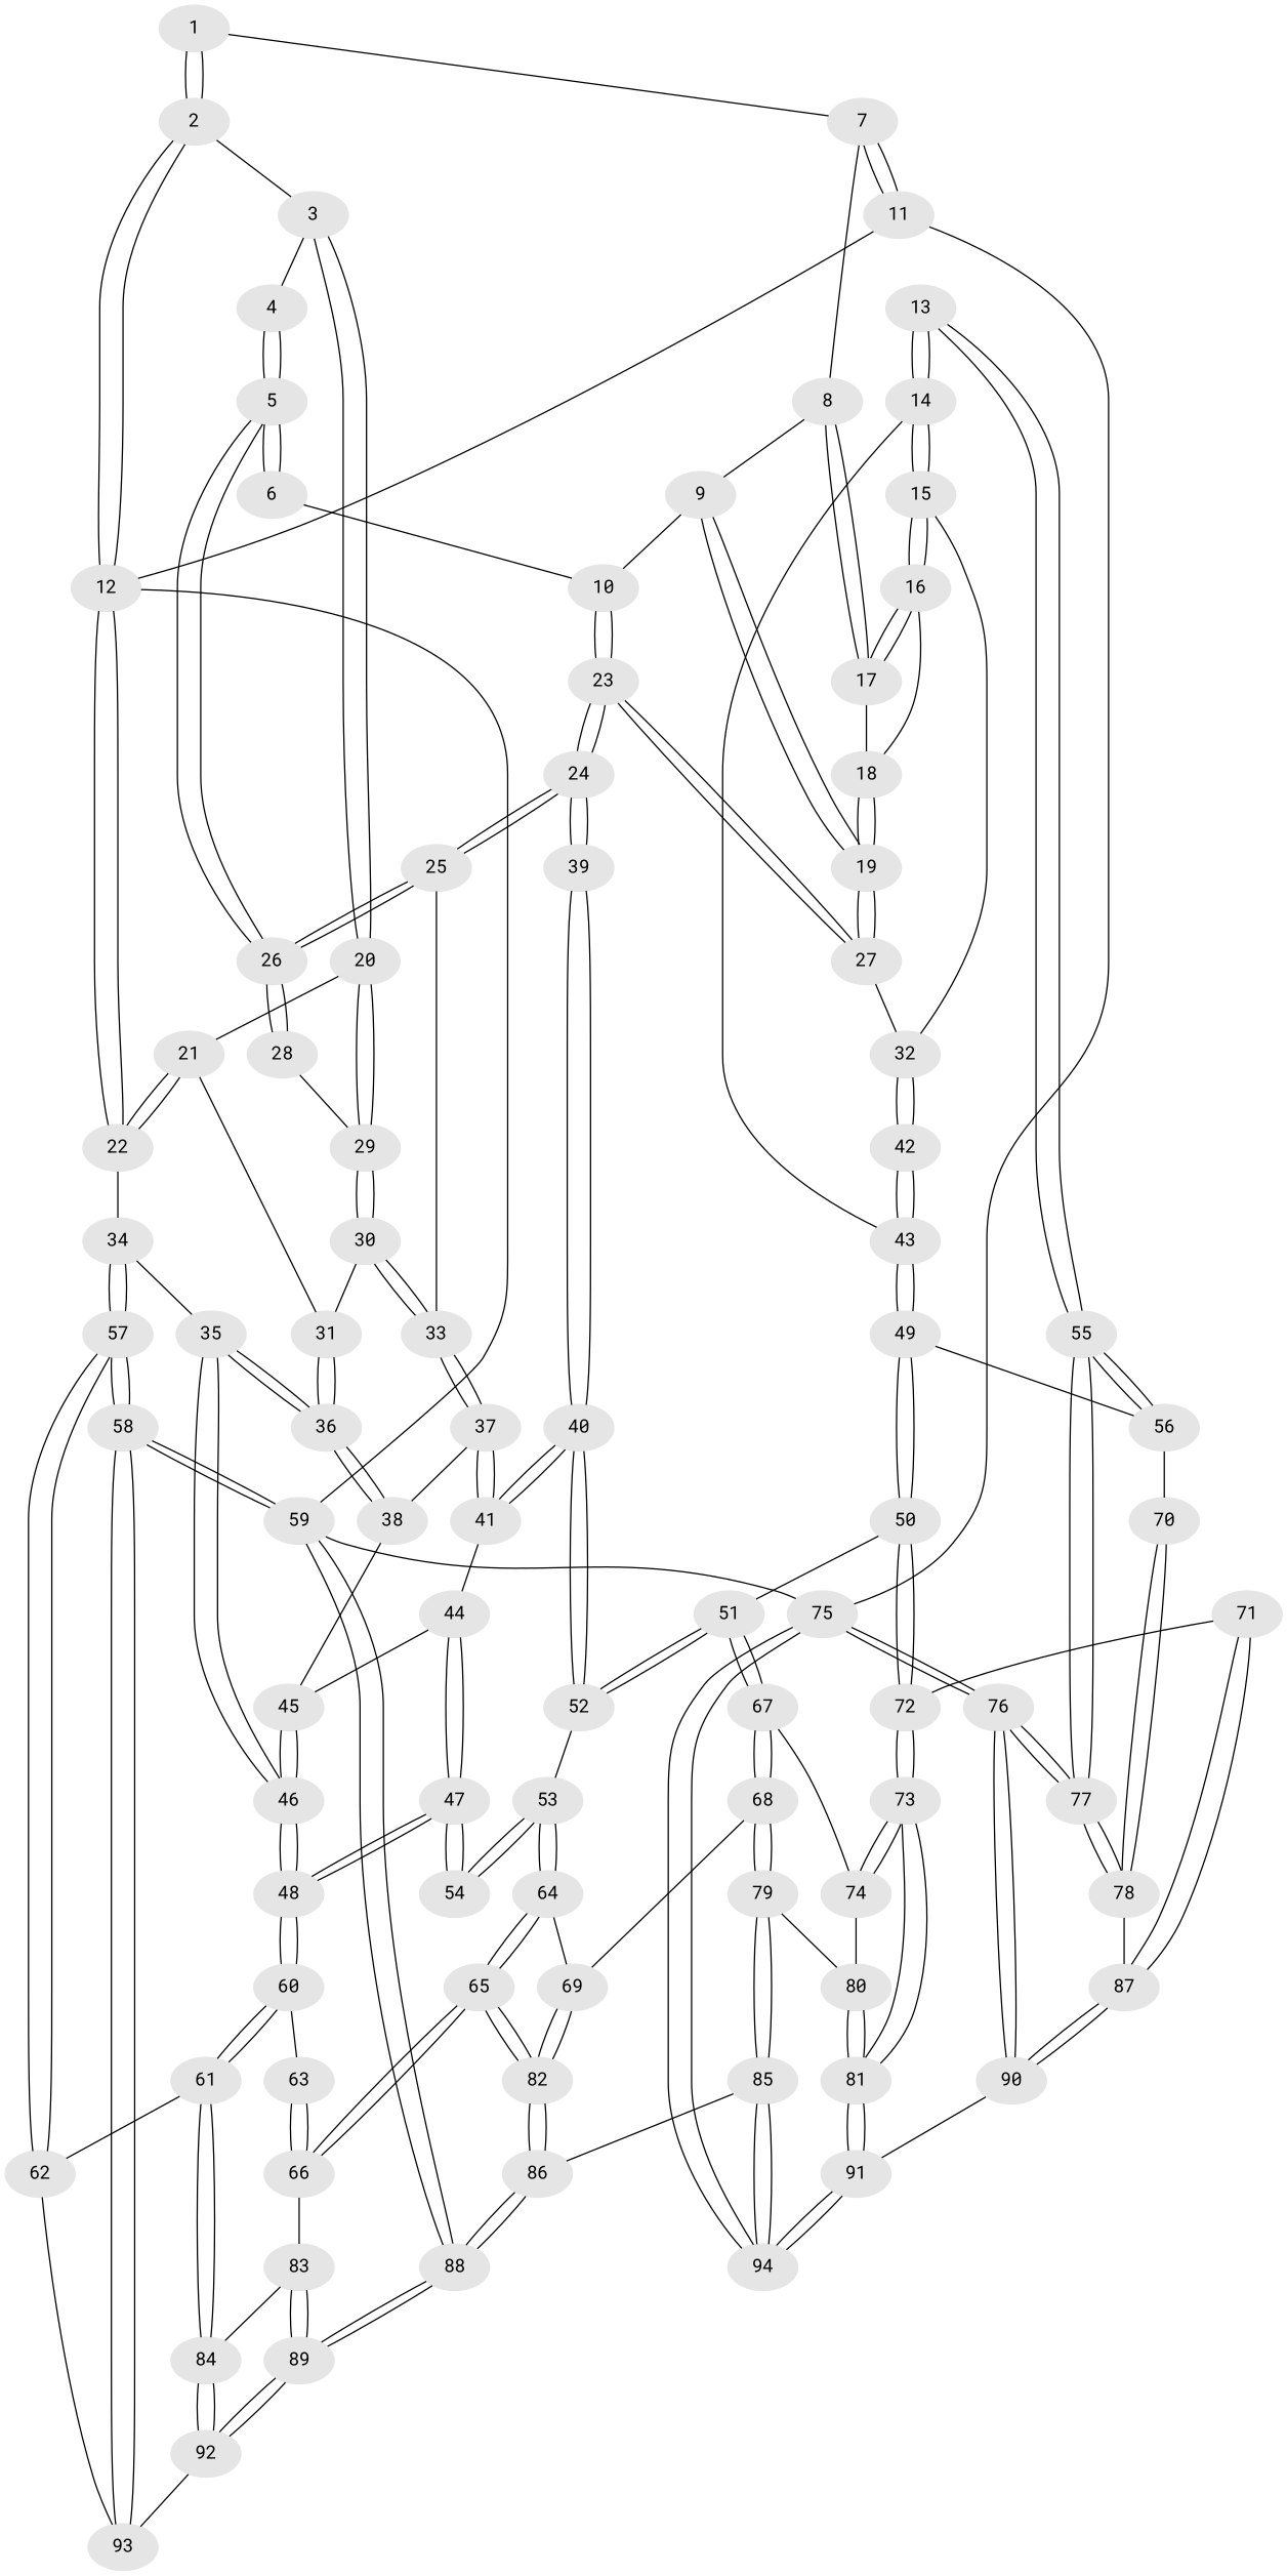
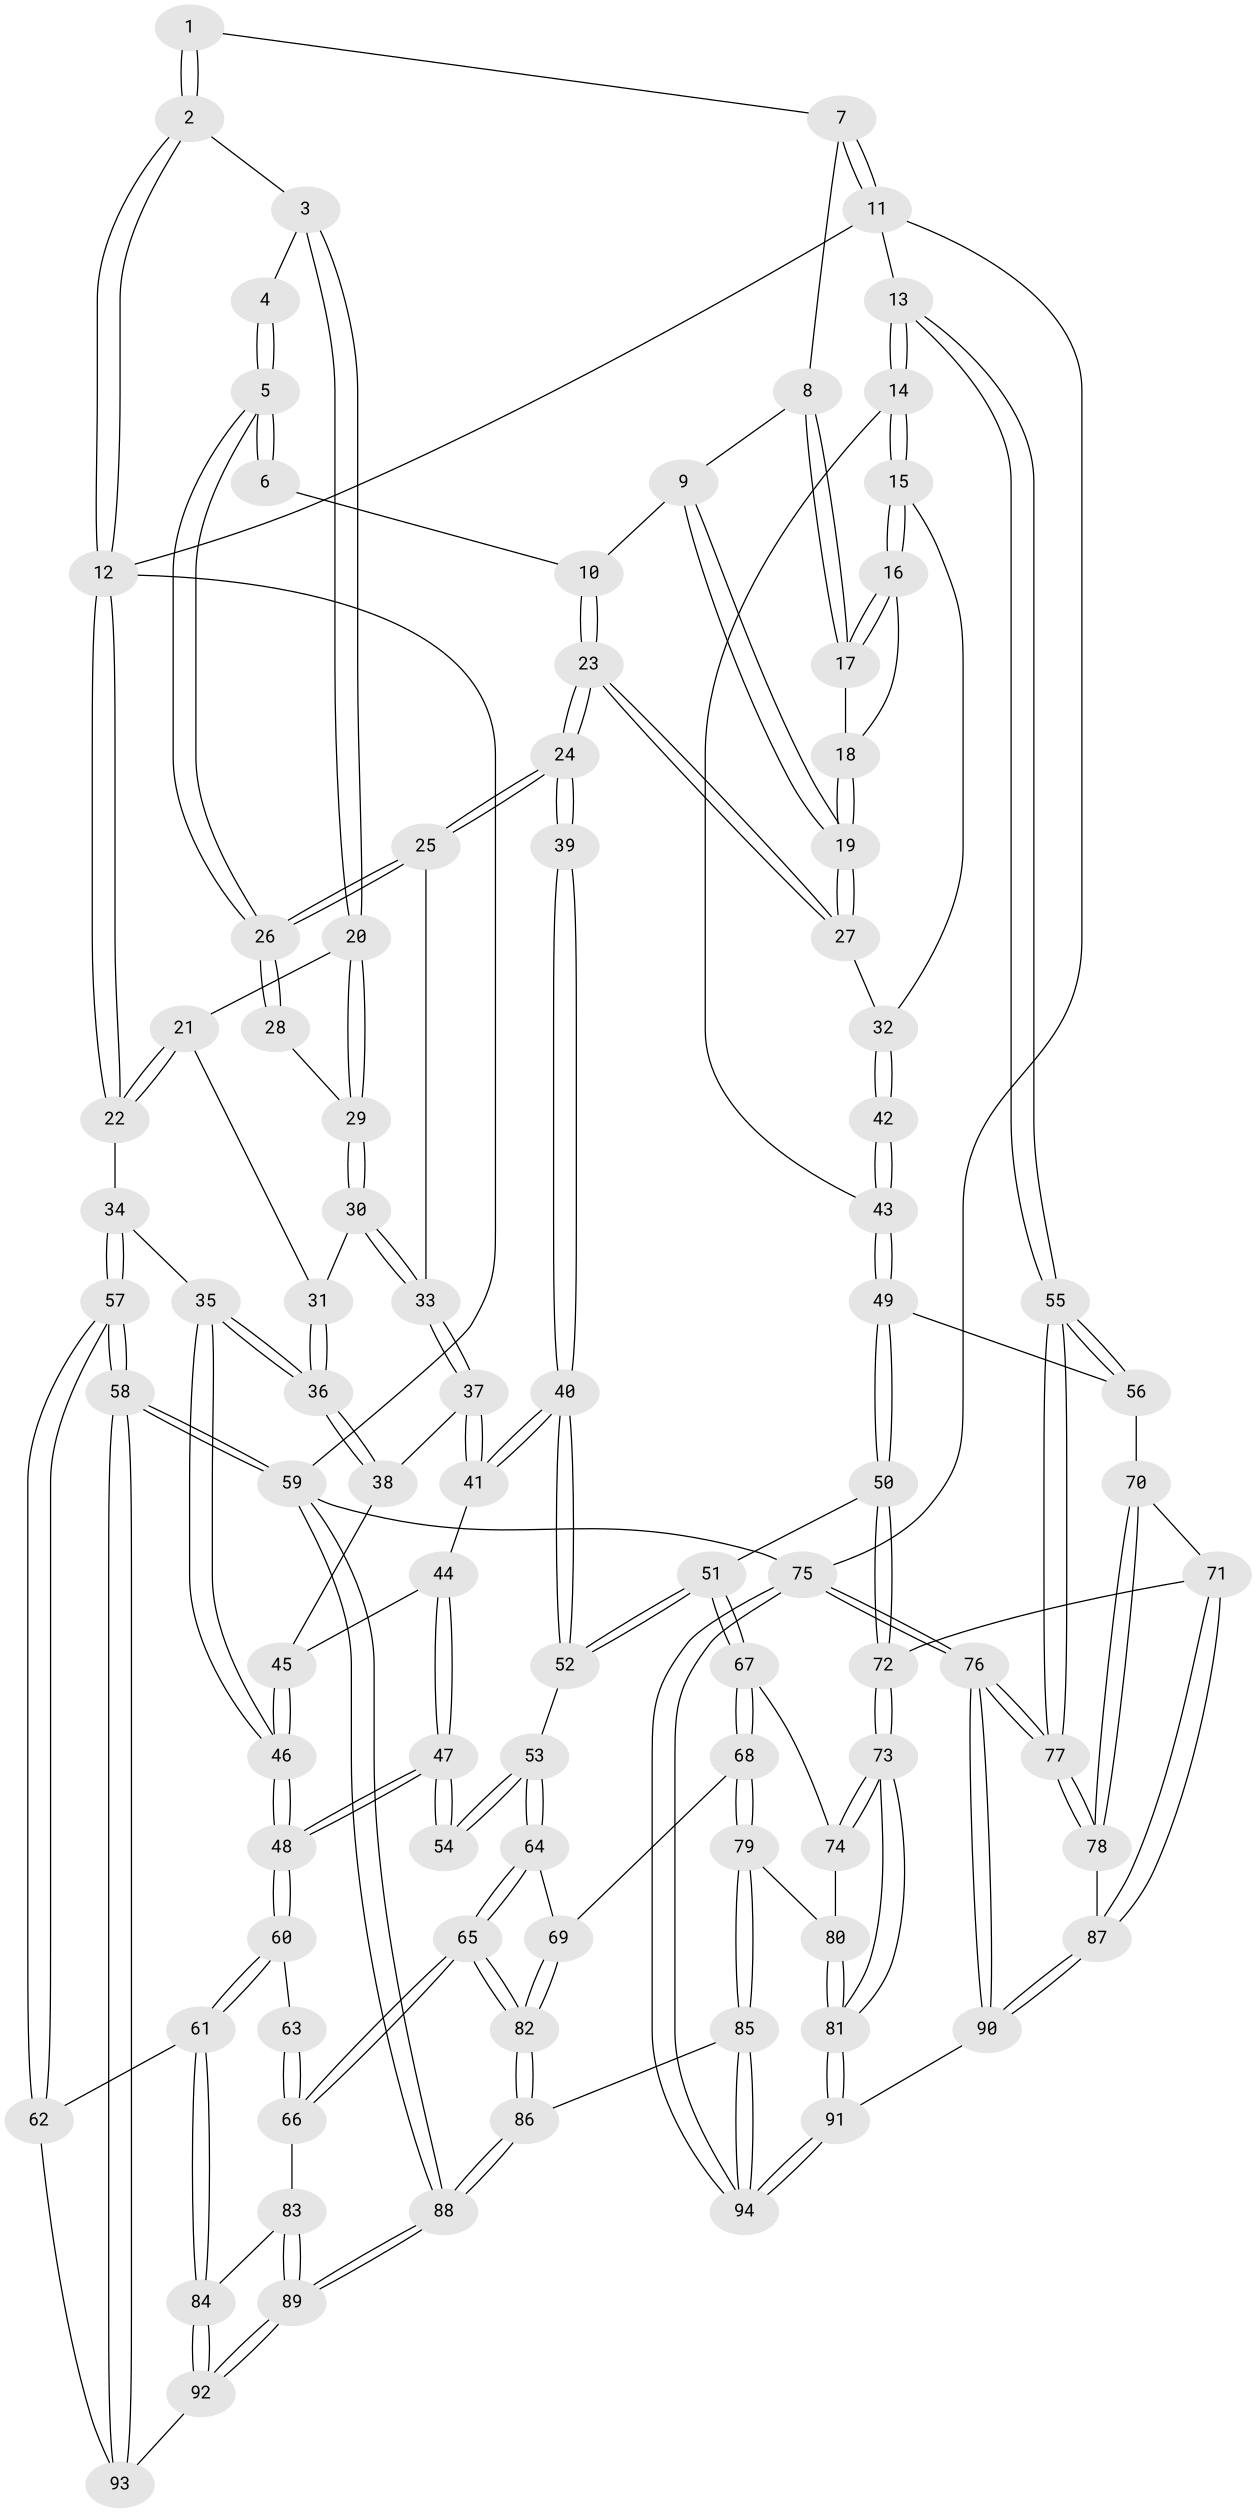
  graph {
    fontname="Roboto Mono"
    node [color=gray90 fontname="Roboto Mono" style=filled]
    edge [fontname="Roboto Mono"]
    1
    2
    7
    3
    12
    8
    11
    4
    20
    22
    59
    5
    21
    29
    6
    26
    28
    10
    23
    9
    17
    13
    75
    19
    18
    27
    24
    14
    55
    76
    94
    34
    88
    15
    43
    56
    77
    16
    32
    49
    42
    31
    30
    36
    35
    57
    25
    39
    33
    40
    37
    38
    41
    46
    58
    62
    48
    45
    44
    52
    53
    47
    50
    54
    60
    61
    63
    51
    72
    70
    67
    73
    68
    74
    64
    65
    69
    78
    71
    93
    89
    84
    66
    92
    83
    82
    86
    79
    80
    85
    87
    90
    81
    91
    1 -- 2
    1 -- 2
    1 -- 7
    2 -- 3
    2 -- 12
    2 -- 12
    7 -- 8
    7 -- 11
    7 -- 11
    3 -- 4
    3 -- 20
    3 -- 20
    12 -- 22
    12 -- 22
    12 -- 59
    8 -- 9
    8 -- 17
    8 -- 17
    11 -- 12
+   11 -- 13
    11 -- 75
    4 -- 5
    4 -- 5
    20 -- 21
    20 -- 29
    20 -- 29
    22 -- 34
    59 -- 75
    59 -- 88
    59 -- 88
    5 -- 6
    5 -- 6
    5 -- 26
    5 -- 26
    21 -- 22
    21 -- 22
    21 -- 31
    29 -- 30
    29 -- 30
    6 -- 10
    26 -- 28
    26 -- 28
    28 -- 29
    10 -- 23
    10 -- 23
    23 -- 27
    23 -- 27
    23 -- 24
    23 -- 24
    9 -- 10
    9 -- 19
    9 -- 19
    17 -- 18
    13 -- 14
    13 -- 14
    13 -- 55
    13 -- 55
    75 -- 76
    75 -- 76
    75 -- 94
    75 -- 94
    19 -- 27
    19 -- 27
    18 -- 19
    18 -- 19
    27 -- 32
    24 -- 25
    24 -- 25
    24 -- 39
    24 -- 39
    14 -- 15
    14 -- 15
    14 -- 43
    55 -- 56
    55 -- 56
    55 -- 77
    55 -- 77
    76 -- 77
    76 -- 77
    76 -- 90
    76 -- 90
    34 -- 35
    34 -- 57
    34 -- 57
    88 -- 89
    88 -- 89
    15 -- 16
    15 -- 16
    15 -- 32
    43 -- 49
    43 -- 49
    56 -- 70
    77 -- 78
    77 -- 78
    16 -- 17
    16 -- 17
    16 -- 18
    32 -- 42
    32 -- 42
    49 -- 56
    49 -- 50
    49 -- 50
    42 -- 43
    42 -- 43
    31 -- 36
    31 -- 36
    30 -- 31
    30 -- 33
    30 -- 33
    36 -- 38
    36 -- 38
    35 -- 36
    35 -- 36
    35 -- 46
    35 -- 46
    57 -- 58
    57 -- 58
    57 -- 62
    57 -- 62
    25 -- 26
    25 -- 26
    25 -- 33
    39 -- 40
    39 -- 40
    33 -- 37
    33 -- 37
    40 -- 41
    40 -- 41
    40 -- 52
    40 -- 52
    37 -- 38
    37 -- 41
    37 -- 41
    38 -- 45
    41 -- 44
    46 -- 48
    46 -- 48
    58 -- 59
    58 -- 59
    58 -- 93
    58 -- 93
    62 -- 93
    48 -- 60
    48 -- 60
    45 -- 46
    45 -- 46
    44 -- 45
    44 -- 47
    44 -- 47
    52 -- 53
    53 -- 54
    53 -- 54
    53 -- 64
    53 -- 64
    47 -- 48
    47 -- 48
    47 -- 54
    47 -- 54
    50 -- 51
    50 -- 72
    50 -- 72
    60 -- 61
    60 -- 61
    60 -- 63
    61 -- 62
    61 -- 84
    61 -- 84
    63 -- 66
    63 -- 66
    51 -- 52
    51 -- 52
    51 -- 67
    51 -- 67
    72 -- 73
    72 -- 73
    70 -- 78
    70 -- 78
+   70 -- 71
    67 -- 68
    67 -- 68
    67 -- 74
    73 -- 74
    73 -- 74
    73 -- 81
    73 -- 81
    68 -- 69
    68 -- 79
    68 -- 79
    74 -- 80
    64 -- 65
    64 -- 65
    64 -- 69
    65 -- 66
    65 -- 66
    65 -- 82
    65 -- 82
    69 -- 82
    69 -- 82
    78 -- 87
    71 -- 72
    71 -- 87
    71 -- 87
    89 -- 92
    89 -- 92
    84 -- 92
    84 -- 92
    66 -- 83
    92 -- 93
    83 -- 89
    83 -- 89
    83 -- 84
    82 -- 86
    82 -- 86
    86 -- 88
    86 -- 88
    79 -- 80
    79 -- 85
    79 -- 85
    80 -- 81
    80 -- 81
    85 -- 94
    85 -- 94
    85 -- 86
    87 -- 90
    87 -- 90
    90 -- 91
    81 -- 91
    81 -- 91
    91 -- 94
    91 -- 94
  }
